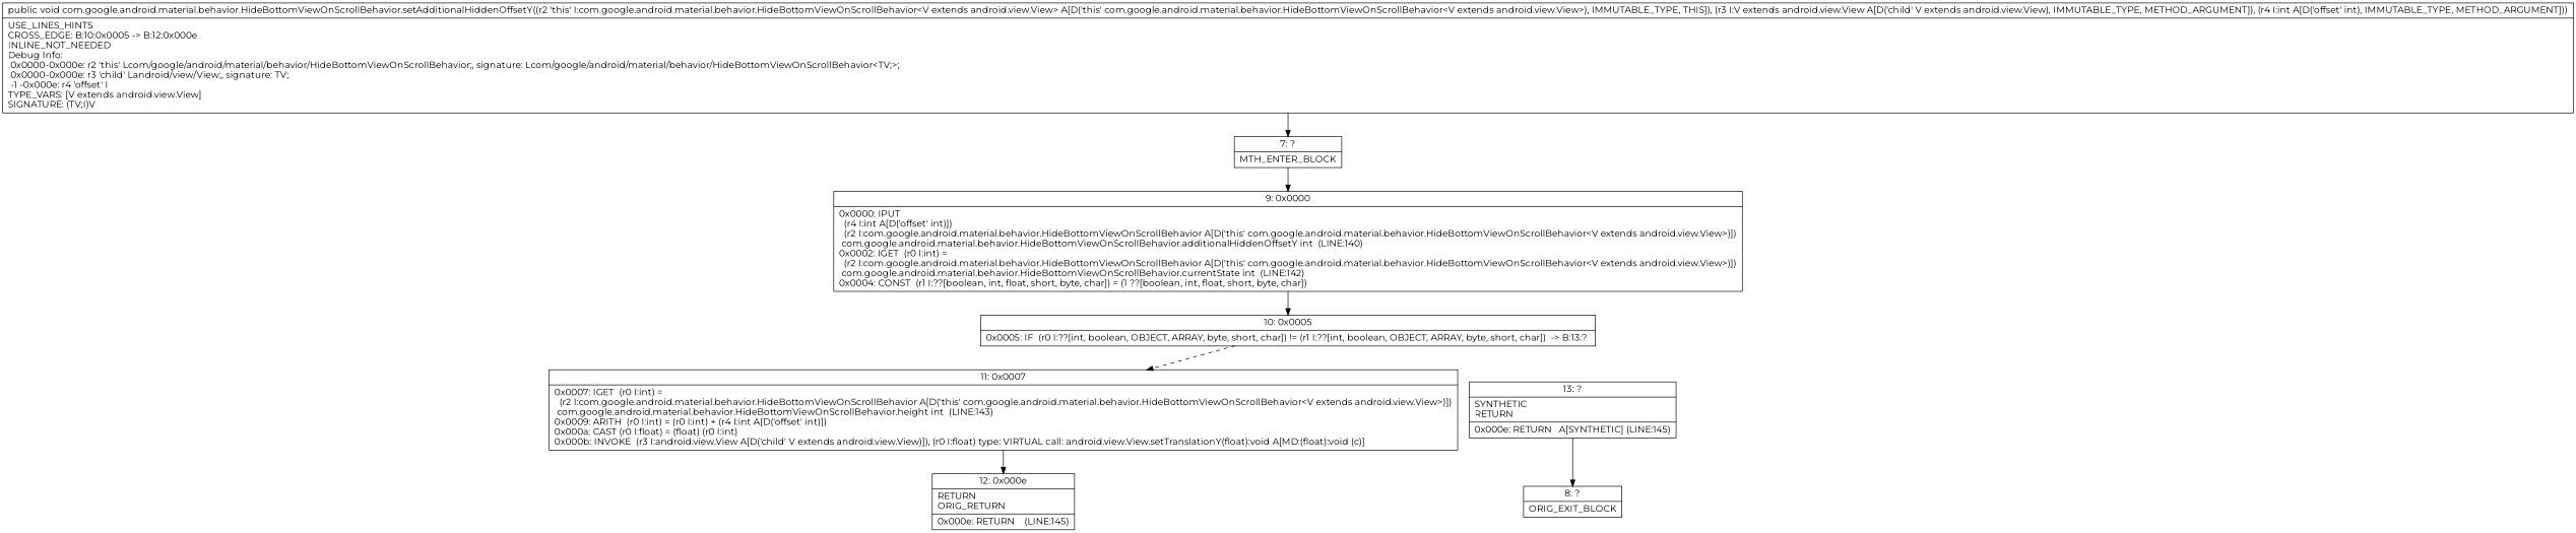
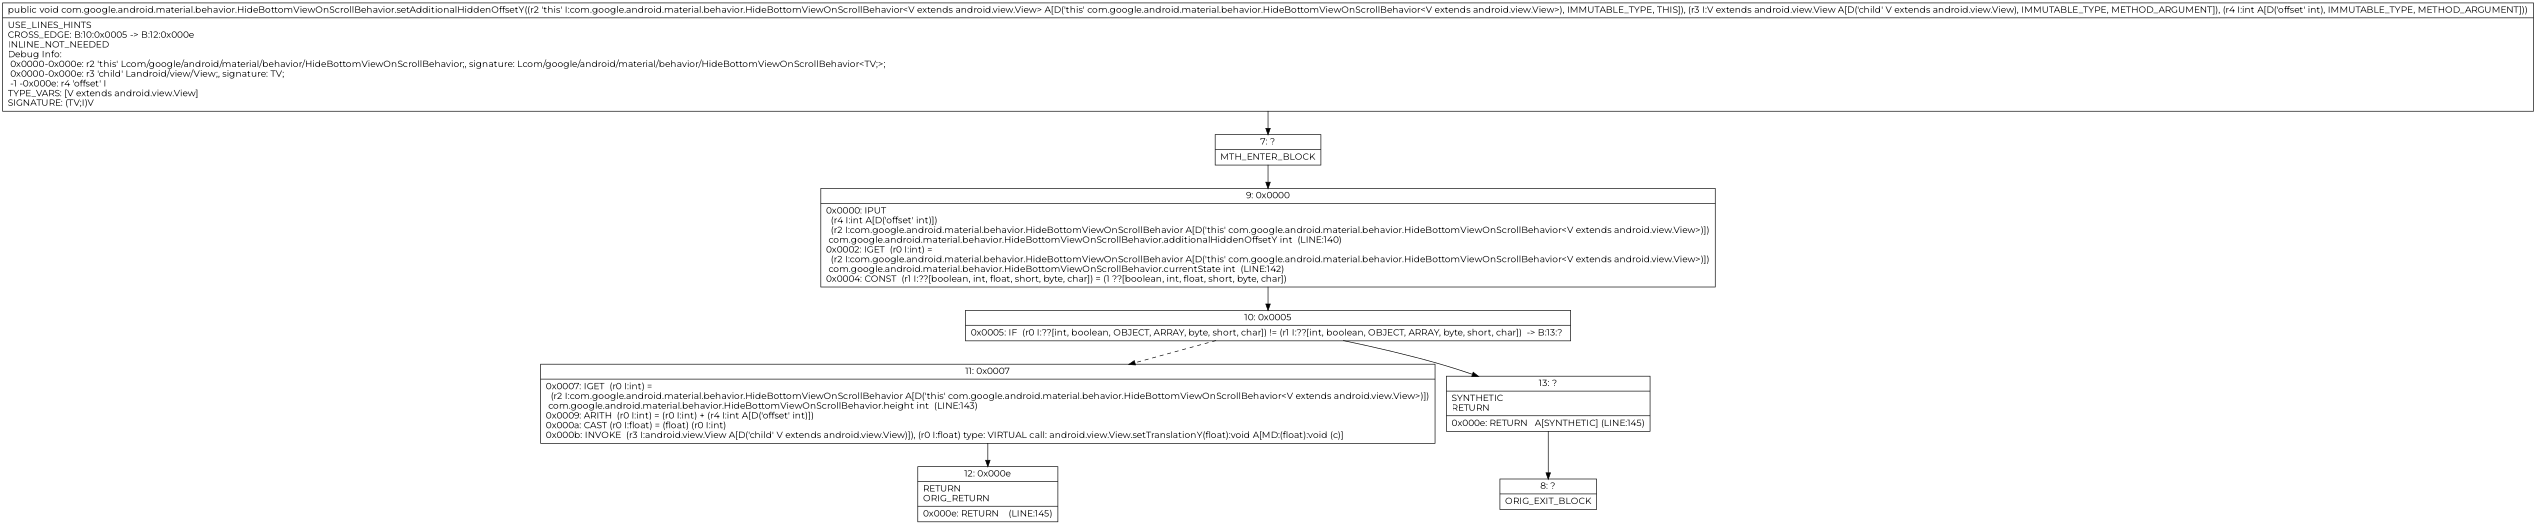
  digraph {
    fontname=Montserrat
    node [fontname=Montserrat shape=record]
    edge [fontname=Montserrat]
    n1 [label="{7\:\ ?|MTH_ENTER_BLOCK\l}"]
    n2 [label="{9\:\ 0x0000|0x0000: IPUT  \l  (r4 I:int A[D('offset' int)])\l  (r2 I:com.google.android.material.behavior.HideBottomViewOnScrollBehavior A[D('this' com.google.android.material.behavior.HideBottomViewOnScrollBehavior\<V extends android.view.View\>)])\l com.google.android.material.behavior.HideBottomViewOnScrollBehavior.additionalHiddenOffsetY int  (LINE:140)\l0x0002: IGET  (r0 I:int) = \l  (r2 I:com.google.android.material.behavior.HideBottomViewOnScrollBehavior A[D('this' com.google.android.material.behavior.HideBottomViewOnScrollBehavior\<V extends android.view.View\>)])\l com.google.android.material.behavior.HideBottomViewOnScrollBehavior.currentState int  (LINE:142)\l0x0004: CONST  (r1 I:??[boolean, int, float, short, byte, char]) = (1 ??[boolean, int, float, short, byte, char]) \l}"]
    n3 [label="{10\:\ 0x0005|0x0005: IF  (r0 I:??[int, boolean, OBJECT, ARRAY, byte, short, char]) != (r1 I:??[int, boolean, OBJECT, ARRAY, byte, short, char])  \-\> B:13:? \l}"]
    n4 [label="{11\:\ 0x0007|0x0007: IGET  (r0 I:int) = \l  (r2 I:com.google.android.material.behavior.HideBottomViewOnScrollBehavior A[D('this' com.google.android.material.behavior.HideBottomViewOnScrollBehavior\<V extends android.view.View\>)])\l com.google.android.material.behavior.HideBottomViewOnScrollBehavior.height int  (LINE:143)\l0x0009: ARITH  (r0 I:int) = (r0 I:int) + (r4 I:int A[D('offset' int)]) \l0x000a: CAST (r0 I:float) = (float) (r0 I:int) \l0x000b: INVOKE  (r3 I:android.view.View A[D('child' V extends android.view.View)]), (r0 I:float) type: VIRTUAL call: android.view.View.setTranslationY(float):void A[MD:(float):void (c)]\l}"]
    n5 [label="{13\:\ ?|SYNTHETIC\lRETURN\l|0x000e: RETURN   A[SYNTHETIC] (LINE:145)\l}"]
    n6 [label="{12\:\ 0x000e|RETURN\lORIG_RETURN\l|0x000e: RETURN    (LINE:145)\l}"]
    n7 [label="{8\:\ ?|ORIG_EXIT_BLOCK\l}"]
    n8 [label="{public void com.google.android.material.behavior.HideBottomViewOnScrollBehavior.setAdditionalHiddenOffsetY((r2 'this' I:com.google.android.material.behavior.HideBottomViewOnScrollBehavior\<V extends android.view.View\> A[D('this' com.google.android.material.behavior.HideBottomViewOnScrollBehavior\<V extends android.view.View\>), IMMUTABLE_TYPE, THIS]), (r3 I:V extends android.view.View A[D('child' V extends android.view.View), IMMUTABLE_TYPE, METHOD_ARGUMENT]), (r4 I:int A[D('offset' int), IMMUTABLE_TYPE, METHOD_ARGUMENT]))  | USE_LINES_HINTS\lCROSS_EDGE: B:10:0x0005 \-\> B:12:0x000e\lINLINE_NOT_NEEDED\lDebug Info:\l  0x0000\-0x000e: r2 'this' Lcom\/google\/android\/material\/behavior\/HideBottomViewOnScrollBehavior;, signature: Lcom\/google\/android\/material\/behavior\/HideBottomViewOnScrollBehavior\<TV;\>;\l  0x0000\-0x000e: r3 'child' Landroid\/view\/View;, signature: TV;\l  \-1 \-0x000e: r4 'offset' I\lTYPE_VARS: [V extends android.view.View]\lSIGNATURE: (TV;I)V\l}"]
    n1 -> n2
    n2 -> n3
    n3 -> n4 [style=dashed]
+   n3 -> n5
    n4 -> n6
    n5 -> n7
    n8 -> n1
  }
